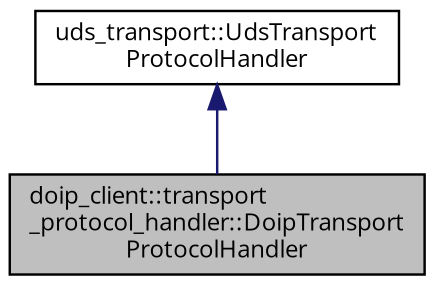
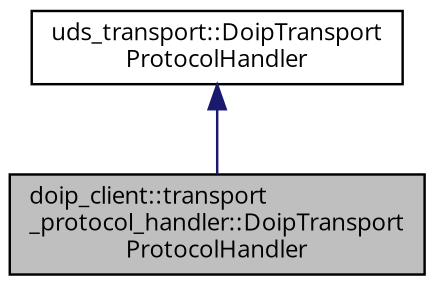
  digraph {
    fontname="Open Sans"
    node [color=black fontname="Open Sans" fontsize=10 shape=record style=filled]
    n1 [fillcolor=grey75 fontcolor=black height=0.2 label="doip_client::transport\l_protocol_handler::DoipTransport\lProtocolHandler" width=0.4]
-   n2 [fillcolor=white height=0.2 label="uds_transport::UdsTransport\lProtocolHandler" width=0.4]
+   n2 [fillcolor=white height=0.2 label="uds_transport::DoipTransport\lProtocolHandler" width=0.4]
    n2 -> n1 [color=midnightblue dir=back fontname="Open Sans" fontsize=10 labelfontname=Helvetica labelfontsize=10 style=solid]
  }
